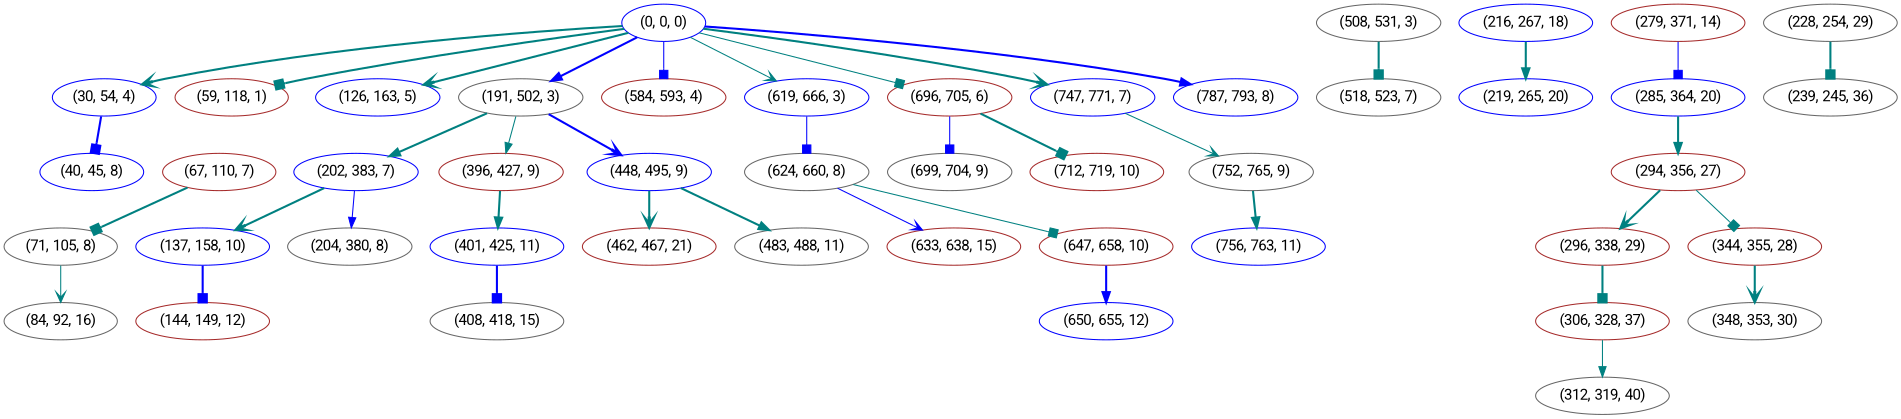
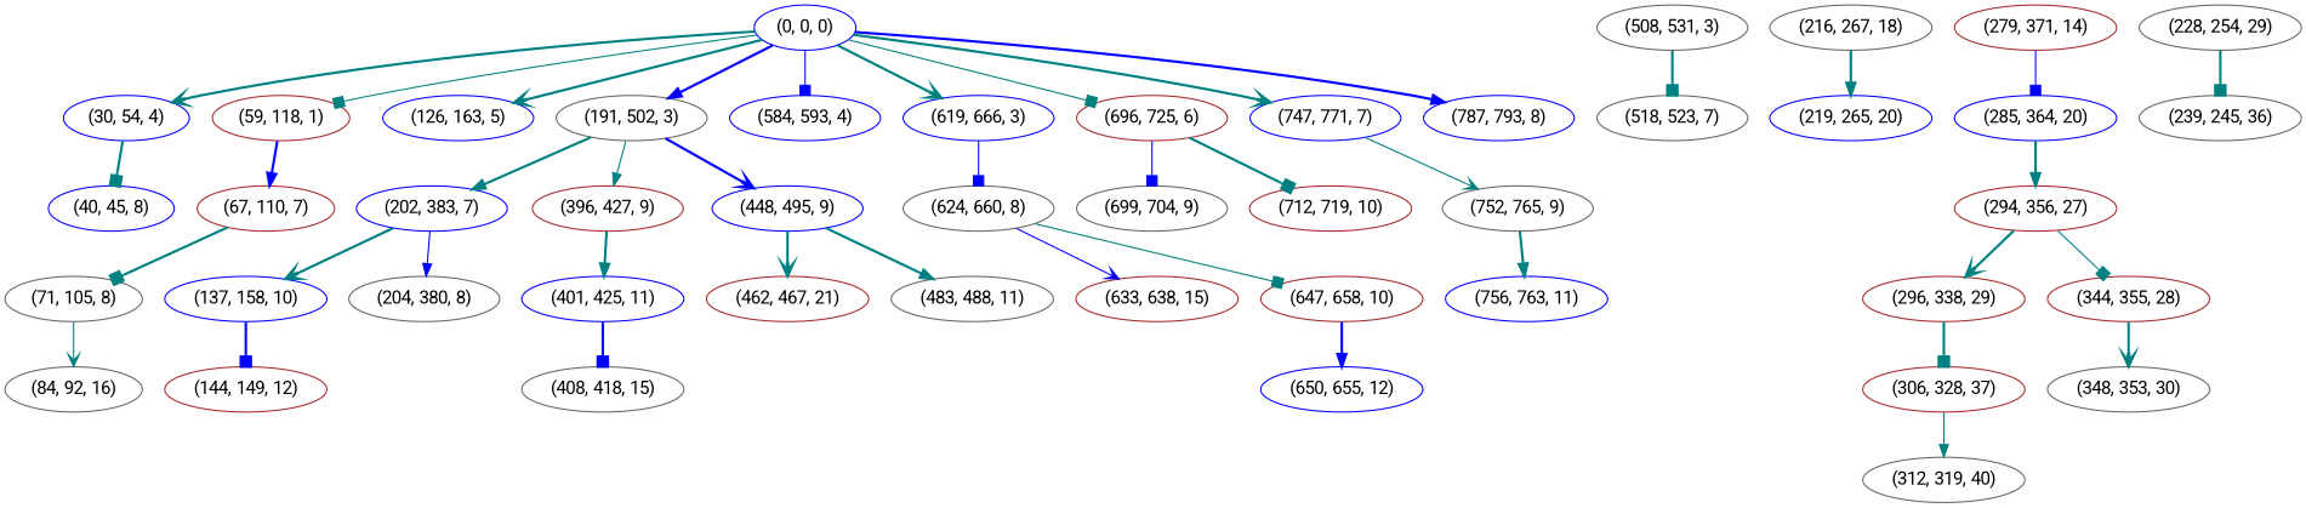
  digraph {
    fontname=Roboto
    node [color=gray40 fontname=Roboto]
    edge [arrowhead=box color=teal fontname=Roboto style=bold]
    "(0, 0, 0)" [color=blue]
    "(30, 54, 4)" [color=blue]
    "(59, 118, 1)" [color=brown]
    "(126, 163, 5)" [color=blue]
    "(191, 502, 3)"
-   "(584, 593, 4)" [color=brown]
+   "(584, 593, 4)" [color=blue]
    "(619, 666, 3)" [color=blue]
-   "(696, 725, 6)" [color=brown label="(696, 705, 6)"]
+   "(696, 725, 6)" [color=brown]
    "(747, 771, 7)" [color=blue]
    "(787, 793, 8)" [color=blue]
    "(40, 45, 8)" [color=blue]
    "(67, 110, 7)" [color=brown]
    "(202, 383, 7)" [color=blue]
    "(396, 427, 9)" [color=brown]
    "(448, 495, 9)" [color=blue]
    "(508, 531, 3)"
    "(518, 523, 7)"
    "(624, 660, 8)"
    "(699, 704, 9)"
    "(712, 719, 10)" [color=brown]
    "(752, 765, 9)"
    "(71, 105, 8)"
    "(84, 92, 16)"
    "(137, 158, 10)" [color=blue]
    "(144, 149, 12)" [color=brown]
    "(204, 380, 8)"
    "(401, 425, 11)" [color=blue]
    "(462, 467, 21)" [color=brown]
    "(483, 488, 11)"
-   "(216, 267, 18)" [color=blue]
+   "(216, 267, 18)"
    "(219, 265, 20)" [color=blue]
    "(285, 364, 20)" [color=blue]
    "(279, 371, 14)" [color=brown]
    "(228, 254, 29)"
    "(239, 245, 36)"
    "(294, 356, 27)" [color=brown]
    "(296, 338, 29)" [color=brown]
    "(344, 355, 28)" [color=brown]
    "(306, 328, 37)" [color=brown]
    "(348, 353, 30)"
    "(312, 319, 40)"
    "(408, 418, 15)"
    "(633, 638, 15)" [color=brown]
    "(647, 658, 10)" [color=brown]
    "(650, 655, 12)" [color=blue]
    "(756, 763, 11)" [color=blue]
    "(0, 0, 0)" -> "(30, 54, 4)" [arrowhead=vee]
-   "(0, 0, 0)" -> "(59, 118, 1)"
+   "(0, 0, 0)" -> "(59, 118, 1)" [style=solid]
    "(0, 0, 0)" -> "(126, 163, 5)" [arrowhead=vee]
    "(0, 0, 0)" -> "(191, 502, 3)" [arrowhead=normal color=blue]
    "(0, 0, 0)" -> "(584, 593, 4)" [color=blue style=solid]
-   "(0, 0, 0)" -> "(619, 666, 3)" [arrowhead=vee style=solid]
+   "(0, 0, 0)" -> "(619, 666, 3)" [arrowhead=vee]
    "(0, 0, 0)" -> "(696, 725, 6)" [style=solid]
    "(0, 0, 0)" -> "(747, 771, 7)" [arrowhead=vee]
    "(0, 0, 0)" -> "(787, 793, 8)" [arrowhead=normal color=blue]
-   "(30, 54, 4)" -> "(40, 45, 8)" [color=blue]
+   "(30, 54, 4)" -> "(40, 45, 8)"
+   "(59, 118, 1)" -> "(67, 110, 7)" [arrowhead=normal color=blue]
    "(191, 502, 3)" -> "(202, 383, 7)" [arrowhead=normal]
    "(191, 502, 3)" -> "(396, 427, 9)" [arrowhead=normal style=solid]
    "(191, 502, 3)" -> "(448, 495, 9)" [arrowhead=vee color=blue]
    "(619, 666, 3)" -> "(624, 660, 8)" [color=blue style=solid]
    "(696, 725, 6)" -> "(699, 704, 9)" [color=blue style=solid]
    "(696, 725, 6)" -> "(712, 719, 10)"
    "(747, 771, 7)" -> "(752, 765, 9)" [arrowhead=vee style=solid]
    "(67, 110, 7)" -> "(71, 105, 8)"
    "(202, 383, 7)" -> "(137, 158, 10)" [arrowhead=vee]
    "(202, 383, 7)" -> "(204, 380, 8)" [arrowhead=normal color=blue style=solid]
    "(396, 427, 9)" -> "(401, 425, 11)" [arrowhead=normal]
    "(448, 495, 9)" -> "(462, 467, 21)" [arrowhead=vee]
    "(448, 495, 9)" -> "(483, 488, 11)" [arrowhead=normal]
    "(508, 531, 3)" -> "(518, 523, 7)"
    "(624, 660, 8)" -> "(633, 638, 15)" [arrowhead=vee color=blue style=solid]
    "(624, 660, 8)" -> "(647, 658, 10)" [style=solid]
    "(752, 765, 9)" -> "(756, 763, 11)" [arrowhead=normal]
    "(71, 105, 8)" -> "(84, 92, 16)" [arrowhead=vee style=solid]
    "(137, 158, 10)" -> "(144, 149, 12)" [color=blue]
    "(401, 425, 11)" -> "(408, 418, 15)" [color=blue]
    "(216, 267, 18)" -> "(219, 265, 20)" [arrowhead=normal]
    "(285, 364, 20)" -> "(294, 356, 27)" [arrowhead=normal]
    "(279, 371, 14)" -> "(285, 364, 20)" [color=blue style=solid]
    "(228, 254, 29)" -> "(239, 245, 36)"
    "(294, 356, 27)" -> "(296, 338, 29)" [arrowhead=vee]
    "(294, 356, 27)" -> "(344, 355, 28)" [style=solid]
    "(296, 338, 29)" -> "(306, 328, 37)"
    "(344, 355, 28)" -> "(348, 353, 30)" [arrowhead=vee]
    "(306, 328, 37)" -> "(312, 319, 40)" [arrowhead=normal style=solid]
    "(647, 658, 10)" -> "(650, 655, 12)" [arrowhead=normal color=blue]
  }
